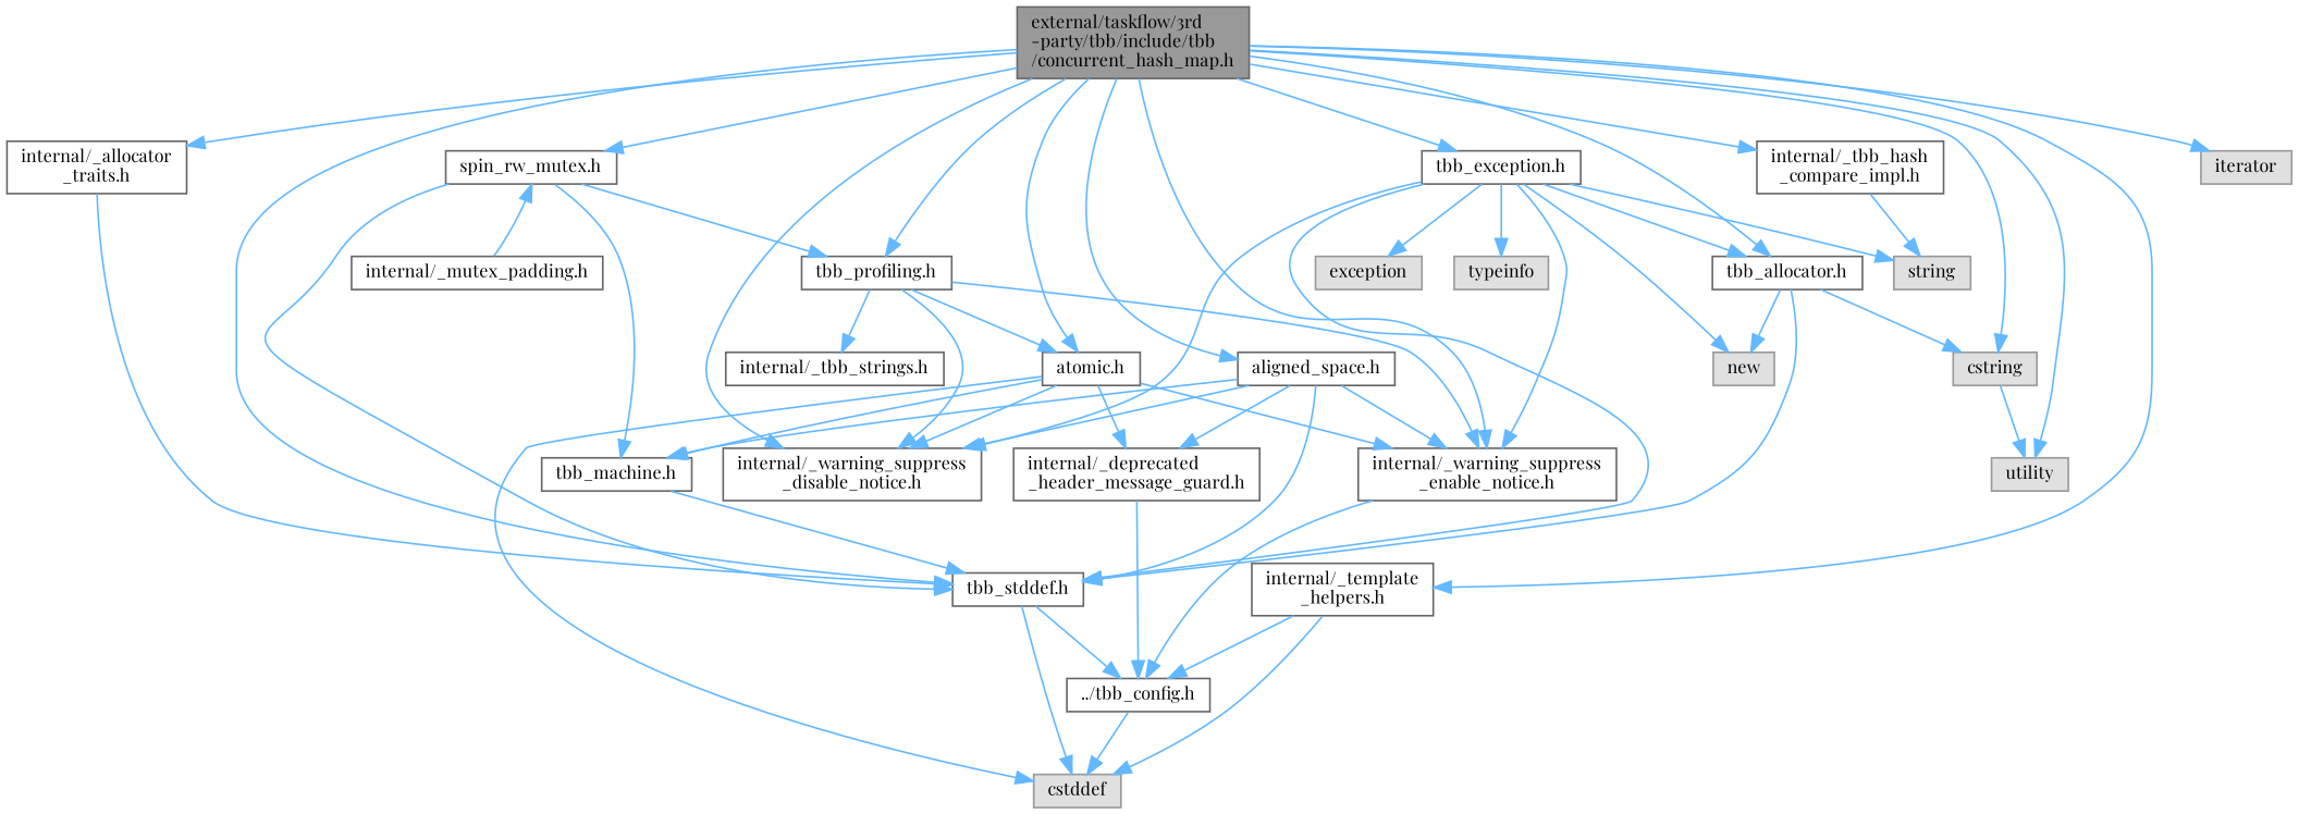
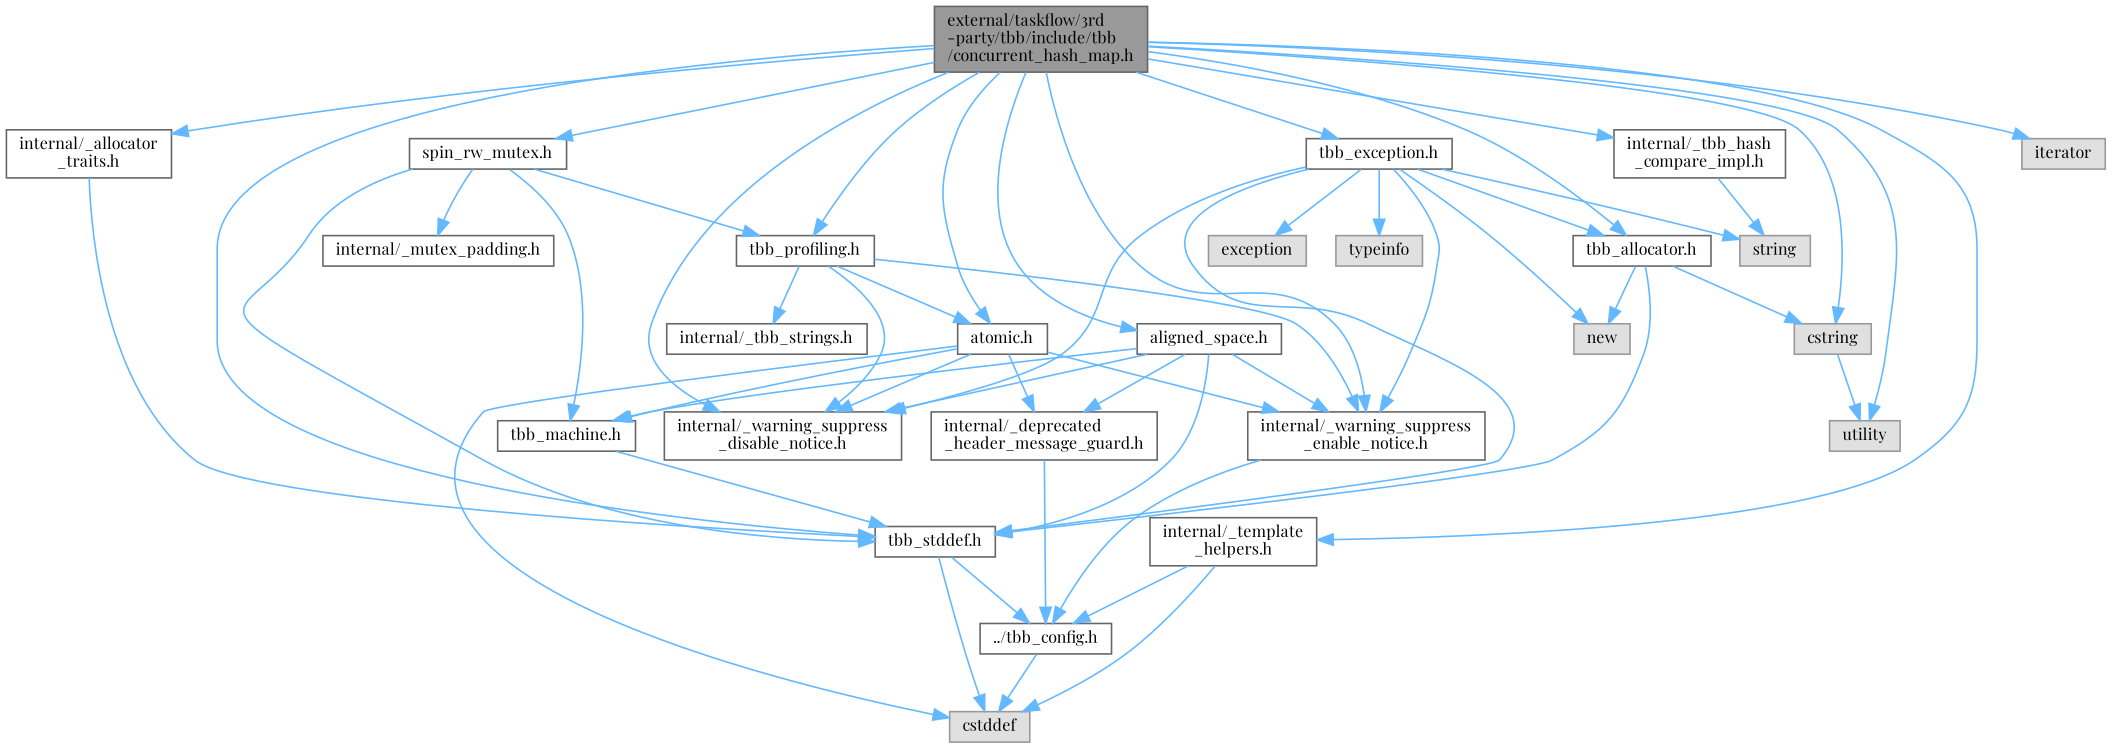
  digraph {
    fontname="Playfair Display"
    node [color=grey40 fillcolor=white fontname="Playfair Display" fontsize=10 shape=box style=filled]
    edge [color=steelblue1 fontname="Playfair Display" fontsize=10 labelfontname=Helvetica labelfontsize=10 style=solid]
    n1 [color=gray40 fillcolor=grey60 fontcolor=black height=0.2 label="external/taskflow/3rd\l-party/tbb/include/tbb\l/concurrent_hash_map.h" width=0.4]
    n2 [height=0.2 label="internal/_warning_suppress\l_enable_notice.h" width=0.4]
    n3 [height=0.2 label="tbb_stddef.h" width=0.4]
    n4 [color=grey60 fillcolor="#E0E0E0" height=0.2 label=iterator width=0.4]
    n5 [color=grey60 fillcolor="#E0E0E0" height=0.2 label=utility width=0.4]
    n6 [color=grey60 fillcolor="#E0E0E0" height=0.2 label=cstring width=0.4]
    n7 [height=0.2 label="tbb_allocator.h" width=0.4]
    n8 [height=0.2 label="spin_rw_mutex.h" width=0.4]
    n9 [height=0.2 label="tbb_profiling.h" width=0.4]
    n10 [height=0.2 label="atomic.h" width=0.4]
    n11 [height=0.2 label="internal/_warning_suppress\l_disable_notice.h" width=0.4]
    n12 [height=0.2 label="tbb_exception.h" width=0.4]
    n13 [height=0.2 label="aligned_space.h" width=0.4]
    n14 [height=0.2 label="internal/_tbb_hash\l_compare_impl.h" width=0.4]
    n15 [height=0.2 label="internal/_template\l_helpers.h" width=0.4]
    n16 [height=0.2 label="internal/_allocator\l_traits.h" width=0.4]
    n17 [height=0.2 label="../tbb_config.h" width=0.4]
    n18 [color=grey60 fillcolor="#E0E0E0" height=0.2 label=cstddef width=0.4]
    n19 [color=grey60 fillcolor="#E0E0E0" height=0.2 label=new width=0.4]
    n20 [height=0.2 label="tbb_machine.h" width=0.4]
    n21 [height=0.2 label="internal/_mutex_padding.h" width=0.4]
    n22 [height=0.2 label="internal/_tbb_strings.h" width=0.4]
    n23 [height=0.2 label="internal/_deprecated\l_header_message_guard.h" width=0.4]
    n24 [color=grey60 fillcolor="#E0E0E0" height=0.2 label=exception width=0.4]
    n25 [color=grey60 fillcolor="#E0E0E0" height=0.2 label=string width=0.4]
    n26 [color=grey60 fillcolor="#E0E0E0" height=0.2 label=typeinfo width=0.4]
    n1 -> n2
    n1 -> n3
    n1 -> n4
    n1 -> n5
    n1 -> n6
    n1 -> n7
    n1 -> n8
    n1 -> n9
    n1 -> n10
    n1 -> n11
    n1 -> n12
    n1 -> n13
    n1 -> n14
    n1 -> n15
    n1 -> n16
    n2 -> n17
    n3 -> n17
    n3 -> n18
    n6 -> n5
    n7 -> n3
    n7 -> n6
    n7 -> n19
    n8 -> n3
    n8 -> n9
    n8 -> n20
-   n21 -> n8
+   n8 -> n21
    n9 -> n2
    n9 -> n10
    n9 -> n11
    n9 -> n22
    n10 -> n2
    n10 -> n11
    n10 -> n18
    n10 -> n20
    n10 -> n23
    n12 -> n2
    n12 -> n3
    n12 -> n7
    n12 -> n11
    n12 -> n19
    n12 -> n24
    n12 -> n25
    n12 -> n26
    n13 -> n2
    n13 -> n3
    n13 -> n11
    n13 -> n20
    n13 -> n23
    n14 -> n25
    n15 -> n17
    n15 -> n18
    n16 -> n3
    n17 -> n18
    n20 -> n3
    n23 -> n17
  }
